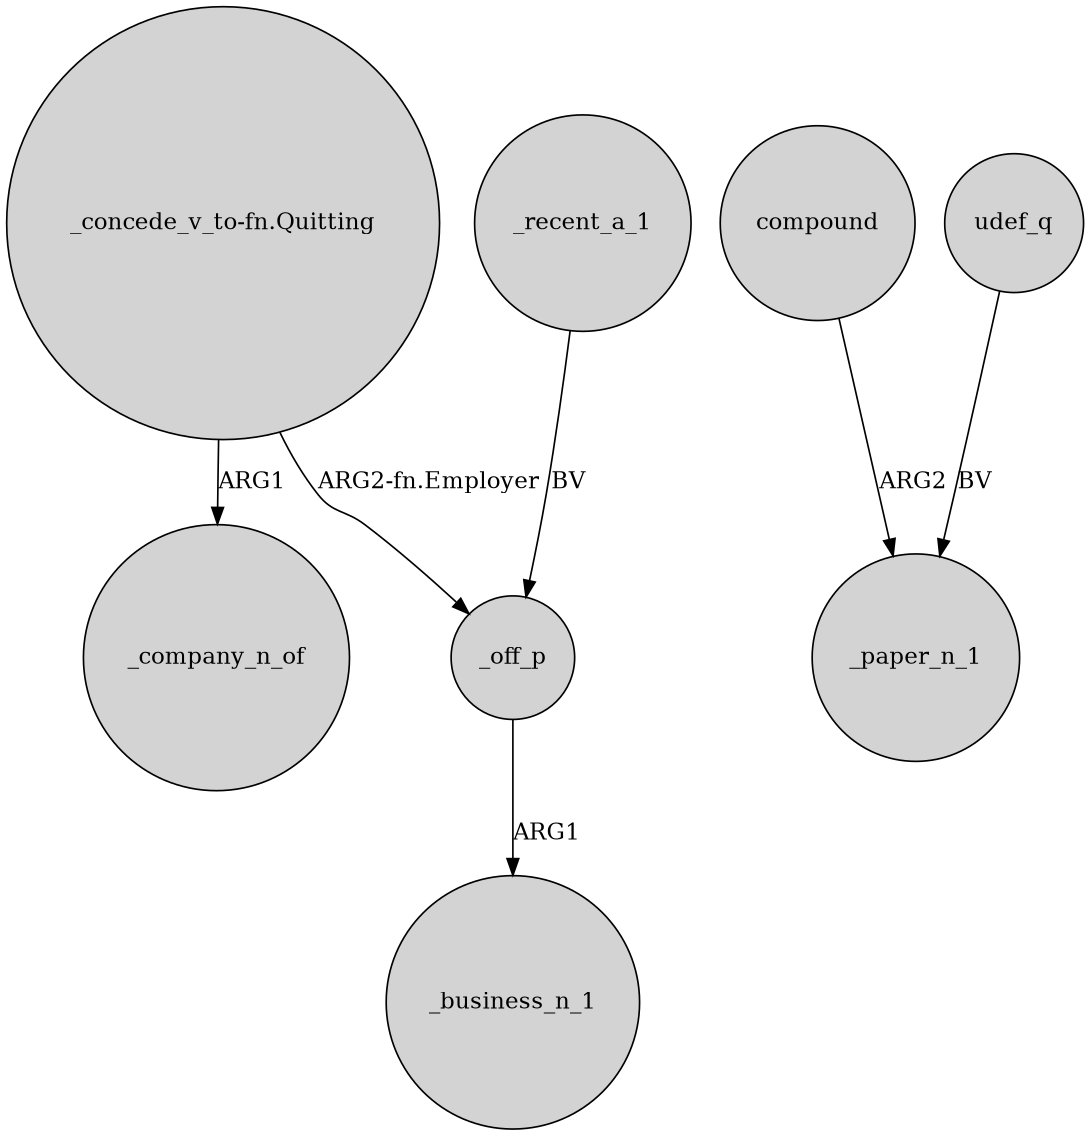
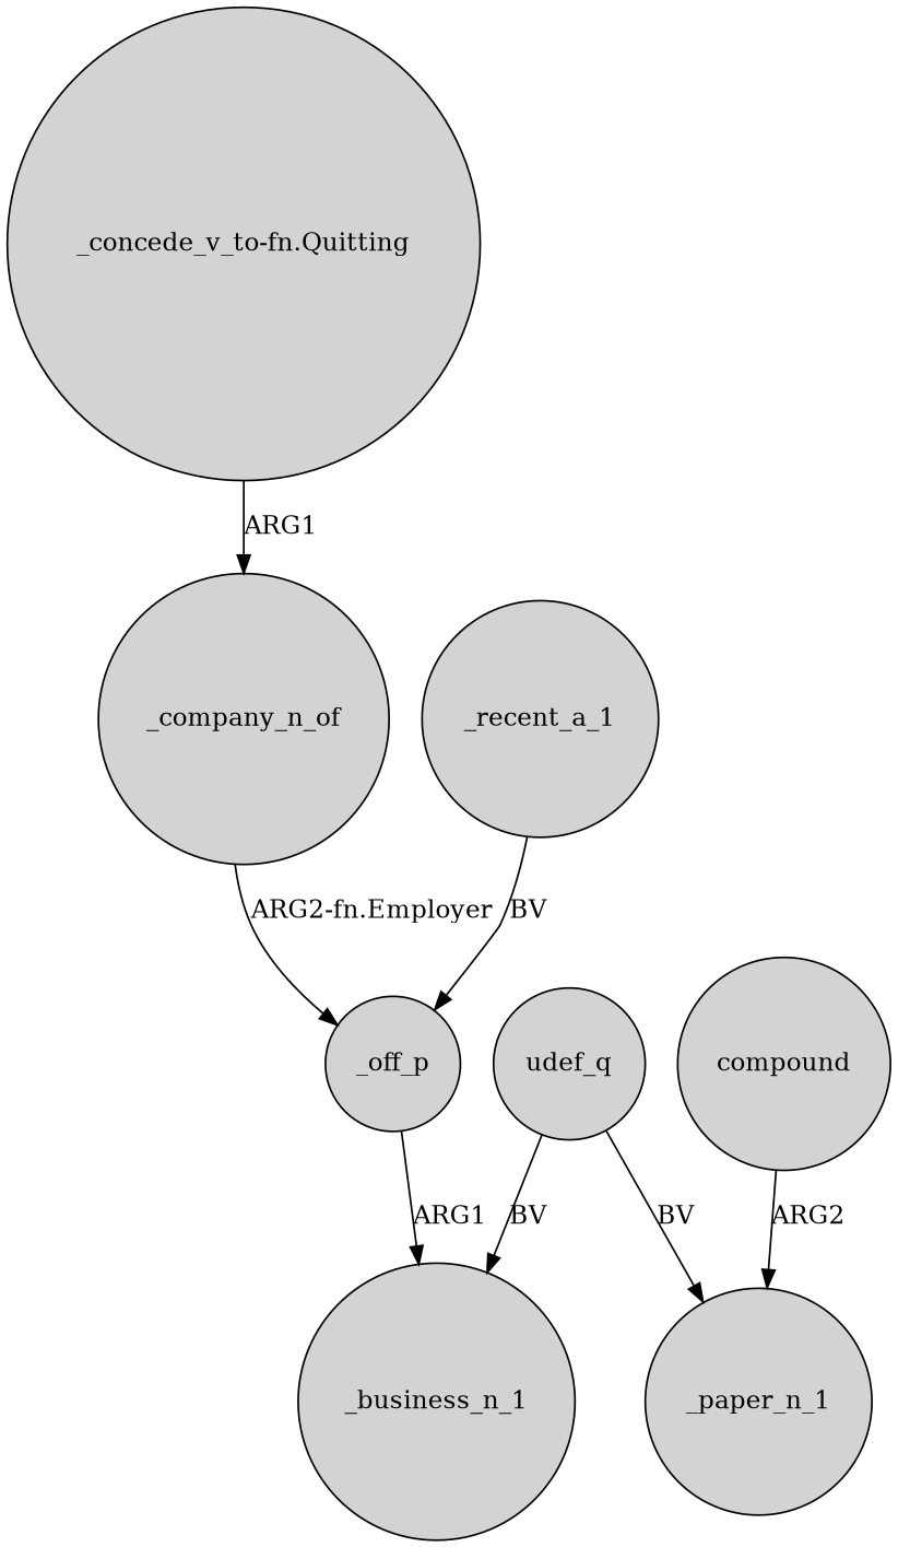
  digraph {
    node [shape=circle style=filled]
    "_concede_v_to-fn.Quitting"
    _off_p
    _company_n_of
    _business_n_1
    compound
    _paper_n_1
    udef_q
    _recent_a_1
-   "_concede_v_to-fn.Quitting" -> _off_p [label="ARG2-fn.Employer"]
+   _company_n_of -> _off_p [label="ARG2-fn.Employer"]
    "_concede_v_to-fn.Quitting" -> _company_n_of [label=ARG1]
    _off_p -> _business_n_1 [label=ARG1]
    compound -> _paper_n_1 [label=ARG2]
+   udef_q -> _business_n_1 [label=BV]
    udef_q -> _paper_n_1 [label=BV]
    _recent_a_1 -> _off_p [label=BV]
  }
